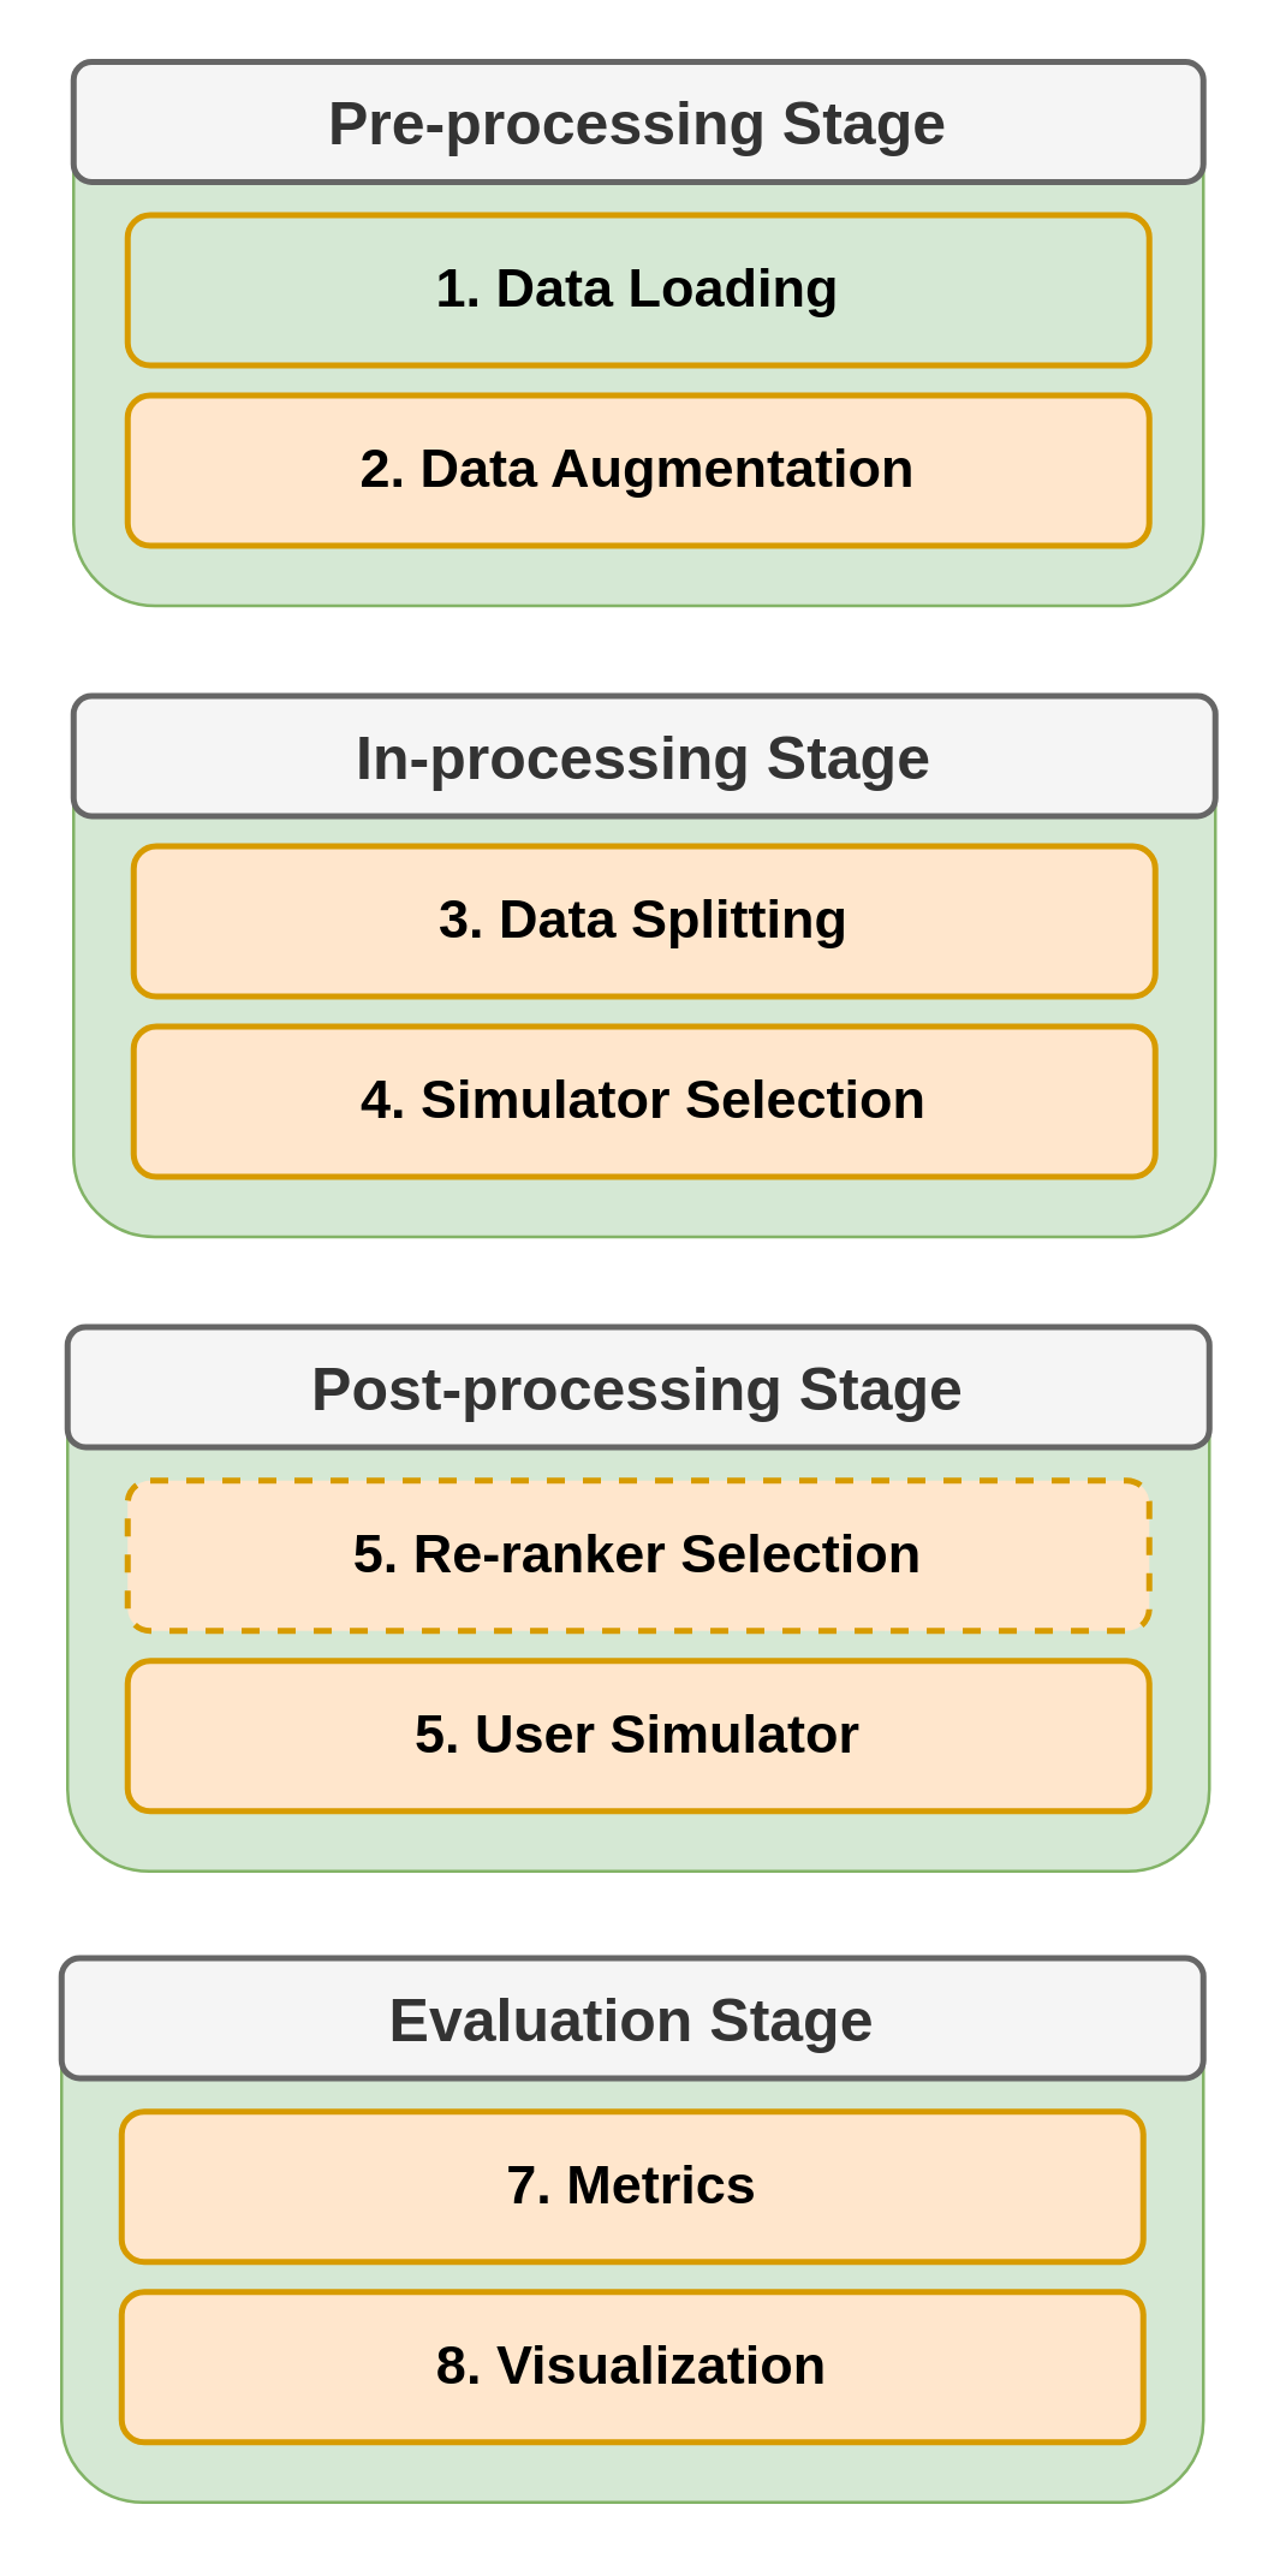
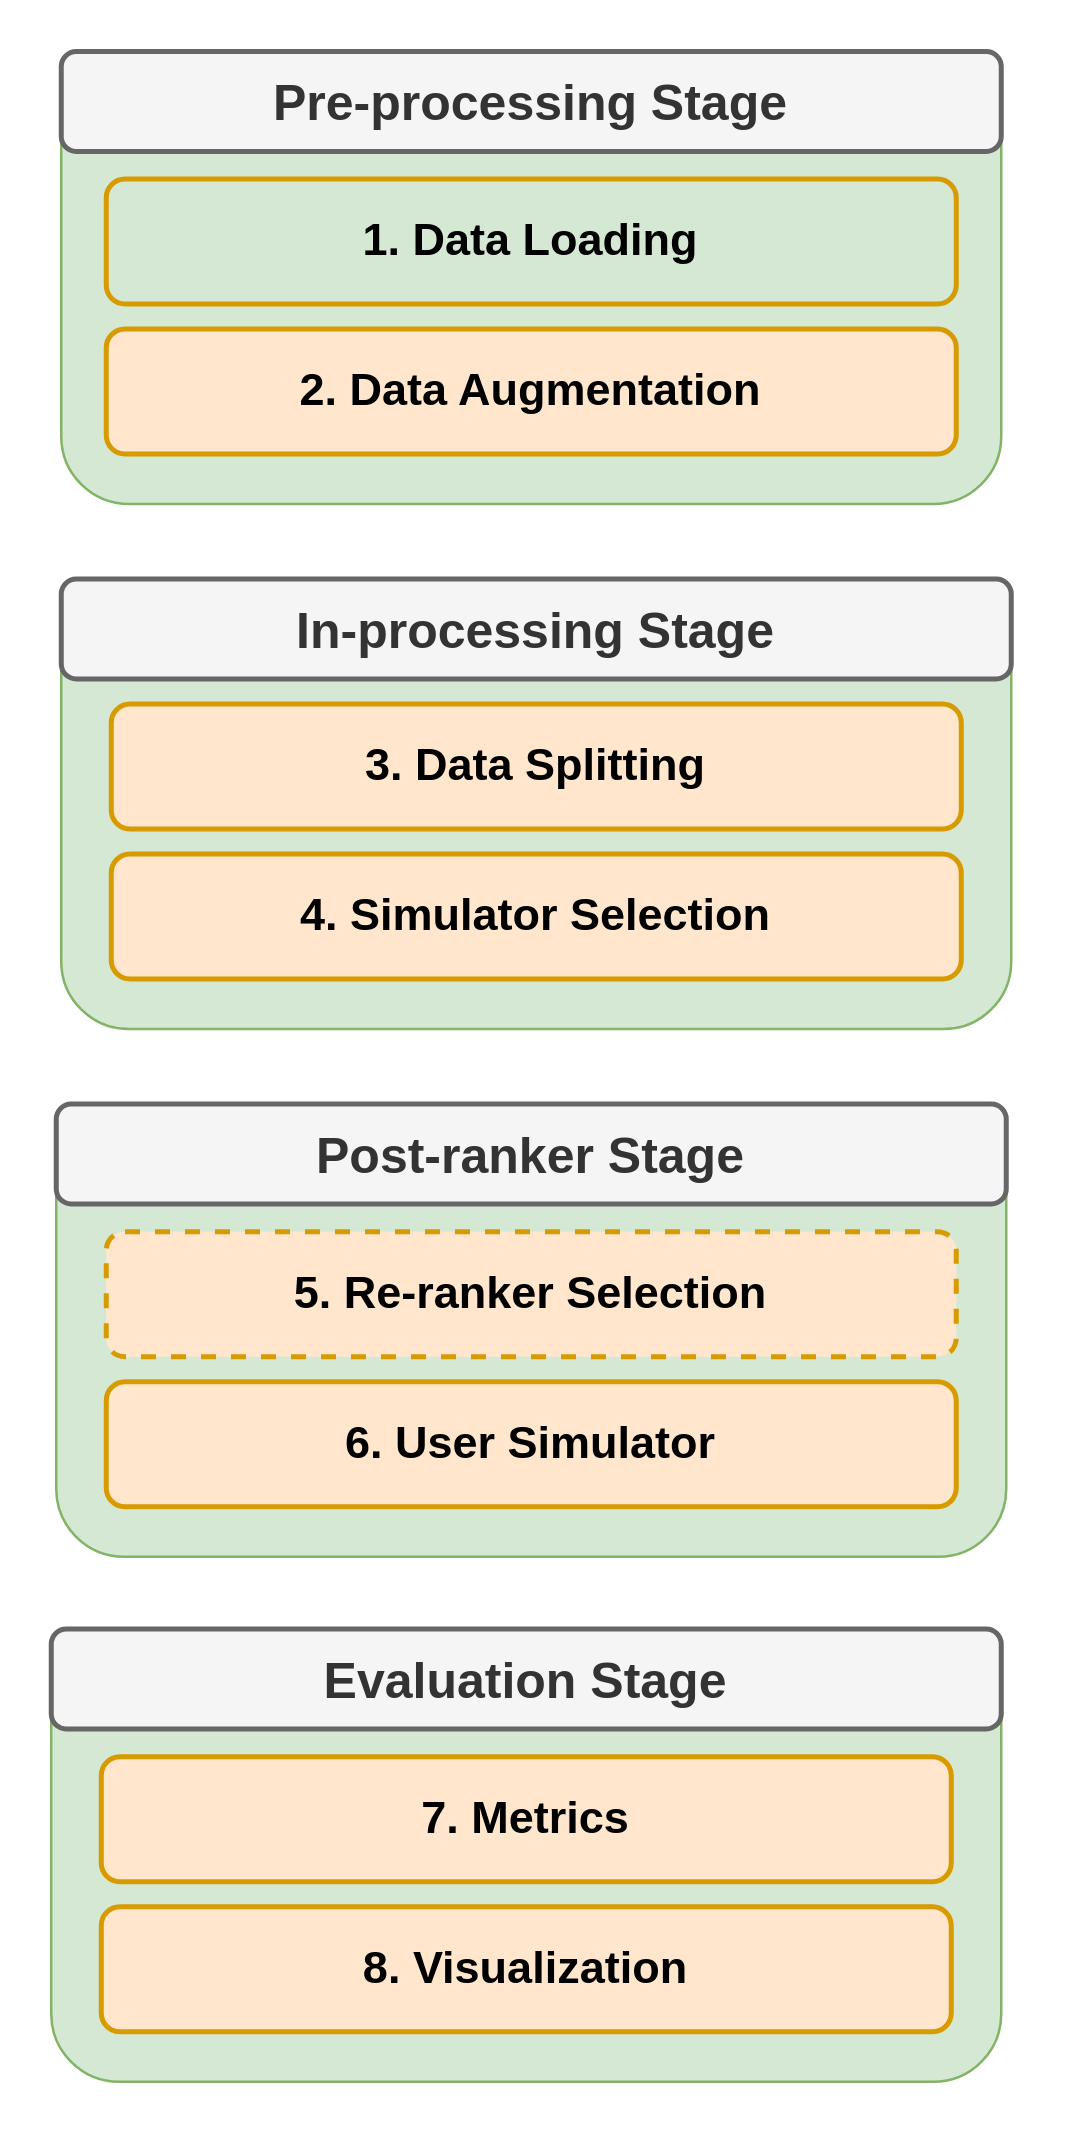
  <mxCell id="0" />
  <mxCell id="1" parent="0" />
  <mxCell id="2" value="" style="rounded=1;whiteSpace=wrap;html=1;fillColor=#d5e8d4;strokeColor=#82b366;" parent="1" vertex="1"><mxGeometry x="24" y="20" width="376" height="181" as="geometry" /></mxCell>
  <mxCell id="3" value="&lt;font style=&quot;font-size: 18px;&quot;&gt;&lt;b style=&quot;&quot;&gt;1. Data Loading&lt;/b&gt;&lt;/font&gt;" style="rounded=1;whiteSpace=wrap;html=1;fillColor=#d5e8d4;strokeColor=#d79b00;strokeWidth=2;" parent="1" vertex="1"><mxGeometry x="42" y="71" width="340" height="50" as="geometry" /></mxCell>
  <mxCell id="4" value="&lt;b&gt;&lt;font style=&quot;font-size: 20px;&quot;&gt;Pre-processing Stage&lt;/font&gt;&lt;/b&gt;" style="rounded=1;whiteSpace=wrap;html=1;fillColor=#f5f5f5;strokeColor=#666666;fontColor=#333333;strokeWidth=2;" parent="1" vertex="1"><mxGeometry x="24" y="20" width="376" height="40" as="geometry" /></mxCell>
  <mxCell id="5" value="&lt;font style=&quot;font-size: 18px;&quot;&gt;&lt;b style=&quot;&quot;&gt;2. Data Augmentation&lt;/b&gt;&lt;/font&gt;" style="rounded=1;whiteSpace=wrap;html=1;fillColor=#ffe6cc;strokeColor=#d79b00;strokeWidth=2;" parent="1" vertex="1"><mxGeometry x="42" y="131" width="340" height="50" as="geometry" /></mxCell>
  <mxCell id="6" value="" style="rounded=1;whiteSpace=wrap;html=1;fillColor=#d5e8d4;strokeColor=#82b366;container=0;" parent="1" vertex="1"><mxGeometry x="24" y="231" width="380" height="180" as="geometry" /></mxCell>
  <mxCell id="7" value="&lt;b&gt;&lt;font style=&quot;font-size: 20px;&quot;&gt;In-processing Stage&lt;/font&gt;&lt;/b&gt;" style="rounded=1;whiteSpace=wrap;html=1;fillColor=#f5f5f5;strokeColor=#666666;fontColor=#333333;strokeWidth=2;container=0;" parent="1" vertex="1"><mxGeometry x="24" y="231" width="380" height="40" as="geometry" /></mxCell>
  <mxCell id="8" value="&lt;b&gt;&lt;font style=&quot;font-size: 18px;&quot;&gt;3. Data Splitting&lt;/font&gt;&lt;/b&gt;" style="rounded=1;whiteSpace=wrap;html=1;fillColor=#ffe6cc;strokeColor=#d79b00;strokeWidth=2;container=0;" parent="1" vertex="1"><mxGeometry x="44" y="281" width="340" height="50" as="geometry" /></mxCell>
  <mxCell id="9" value="&lt;b&gt;&lt;font&gt;&lt;font style=&quot;font-size: 18px;&quot;&gt;4. Simulator Selection&lt;/font&gt;&lt;/font&gt;&lt;/b&gt;" style="rounded=1;whiteSpace=wrap;html=1;fillColor=#ffe6cc;strokeColor=#d79b00;strokeWidth=2;container=0;" parent="1" vertex="1"><mxGeometry x="44" y="341" width="340" height="50" as="geometry" /></mxCell>
  <mxCell id="10" value="" style="rounded=1;whiteSpace=wrap;html=1;fillColor=#d5e8d4;strokeColor=#82b366;container=0;" parent="1" vertex="1"><mxGeometry x="22" y="441" width="380" height="181.11" as="geometry" /></mxCell>
- <mxCell id="11" value="&lt;b&gt;&lt;font style=&quot;font-size: 20px;&quot;&gt;Post-processing Stage&lt;/font&gt;&lt;/b&gt;" style="rounded=1;whiteSpace=wrap;html=1;fillColor=#f5f5f5;strokeColor=#666666;fontColor=#333333;strokeWidth=2;container=0;" parent="1" vertex="1"><mxGeometry x="22" y="441" width="380" height="40" as="geometry" /></mxCell>
+ <mxCell id="11" value="&lt;b&gt;&lt;font style=&quot;font-size: 20px;&quot;&gt;Post-ranker Stage&lt;/font&gt;&lt;/b&gt;" style="rounded=1;whiteSpace=wrap;html=1;fillColor=#f5f5f5;strokeColor=#666666;fontColor=#333333;strokeWidth=2;container=0;" parent="1" vertex="1"><mxGeometry x="22" y="441" width="380" height="40" as="geometry" /></mxCell>
  <mxCell id="12" value="&lt;b&gt;&lt;font style=&quot;font-size: 18px;&quot;&gt;5. Re-ranker Selection&lt;/font&gt;&lt;/b&gt;" style="rounded=1;whiteSpace=wrap;html=1;fillColor=#ffe6cc;strokeColor=#d79b00;strokeWidth=2;container=0;dashed=1;" parent="1" vertex="1"><mxGeometry x="42" y="492.11" width="340" height="50" as="geometry" /></mxCell>
- <mxCell id="13" value="&lt;b&gt;&lt;font style=&quot;font-size: 18px;&quot;&gt;5. User Simulator&lt;/font&gt;&lt;/b&gt;" style="rounded=1;whiteSpace=wrap;html=1;fillColor=#ffe6cc;strokeColor=#d79b00;strokeWidth=2;container=0;" parent="1" vertex="1"><mxGeometry x="42" y="552.11" width="340" height="50" as="geometry" /></mxCell>
+ <mxCell id="13" value="&lt;b&gt;&lt;font style=&quot;font-size: 18px;&quot;&gt;6. User Simulator&lt;/font&gt;&lt;/b&gt;" style="rounded=1;whiteSpace=wrap;html=1;fillColor=#ffe6cc;strokeColor=#d79b00;strokeWidth=2;container=0;" parent="1" vertex="1"><mxGeometry x="42" y="552.11" width="340" height="50" as="geometry" /></mxCell>
  <mxCell id="14" value="" style="rounded=1;whiteSpace=wrap;html=1;fillColor=#d5e8d4;strokeColor=#82b366;container=0;" parent="1" vertex="1"><mxGeometry x="20" y="651" width="380" height="181.11" as="geometry" /></mxCell>
  <mxCell id="15" value="&lt;b&gt;&lt;font style=&quot;font-size: 20px;&quot;&gt;Evaluation Stage&lt;/font&gt;&lt;/b&gt;" style="rounded=1;whiteSpace=wrap;html=1;fillColor=#f5f5f5;strokeColor=#666666;fontColor=#333333;strokeWidth=2;container=0;" parent="1" vertex="1"><mxGeometry x="20" y="651" width="380" height="40" as="geometry" /></mxCell>
  <mxCell id="16" value="&lt;b&gt;&lt;font style=&quot;font-size: 18px;&quot;&gt;7. Metrics&lt;/font&gt;&lt;/b&gt;" style="rounded=1;whiteSpace=wrap;html=1;fillColor=#ffe6cc;strokeColor=#d79b00;strokeWidth=2;container=0;" parent="1" vertex="1"><mxGeometry x="40" y="702.11" width="340" height="50" as="geometry" /></mxCell>
  <mxCell id="17" value="&lt;b&gt;&lt;font style=&quot;font-size: 18px;&quot;&gt;8. Visualization&lt;/font&gt;&lt;/b&gt;" style="rounded=1;whiteSpace=wrap;html=1;fillColor=#ffe6cc;strokeColor=#d79b00;strokeWidth=2;container=0;" parent="1" vertex="1"><mxGeometry x="40" y="762.11" width="340" height="50" as="geometry" /></mxCell>
